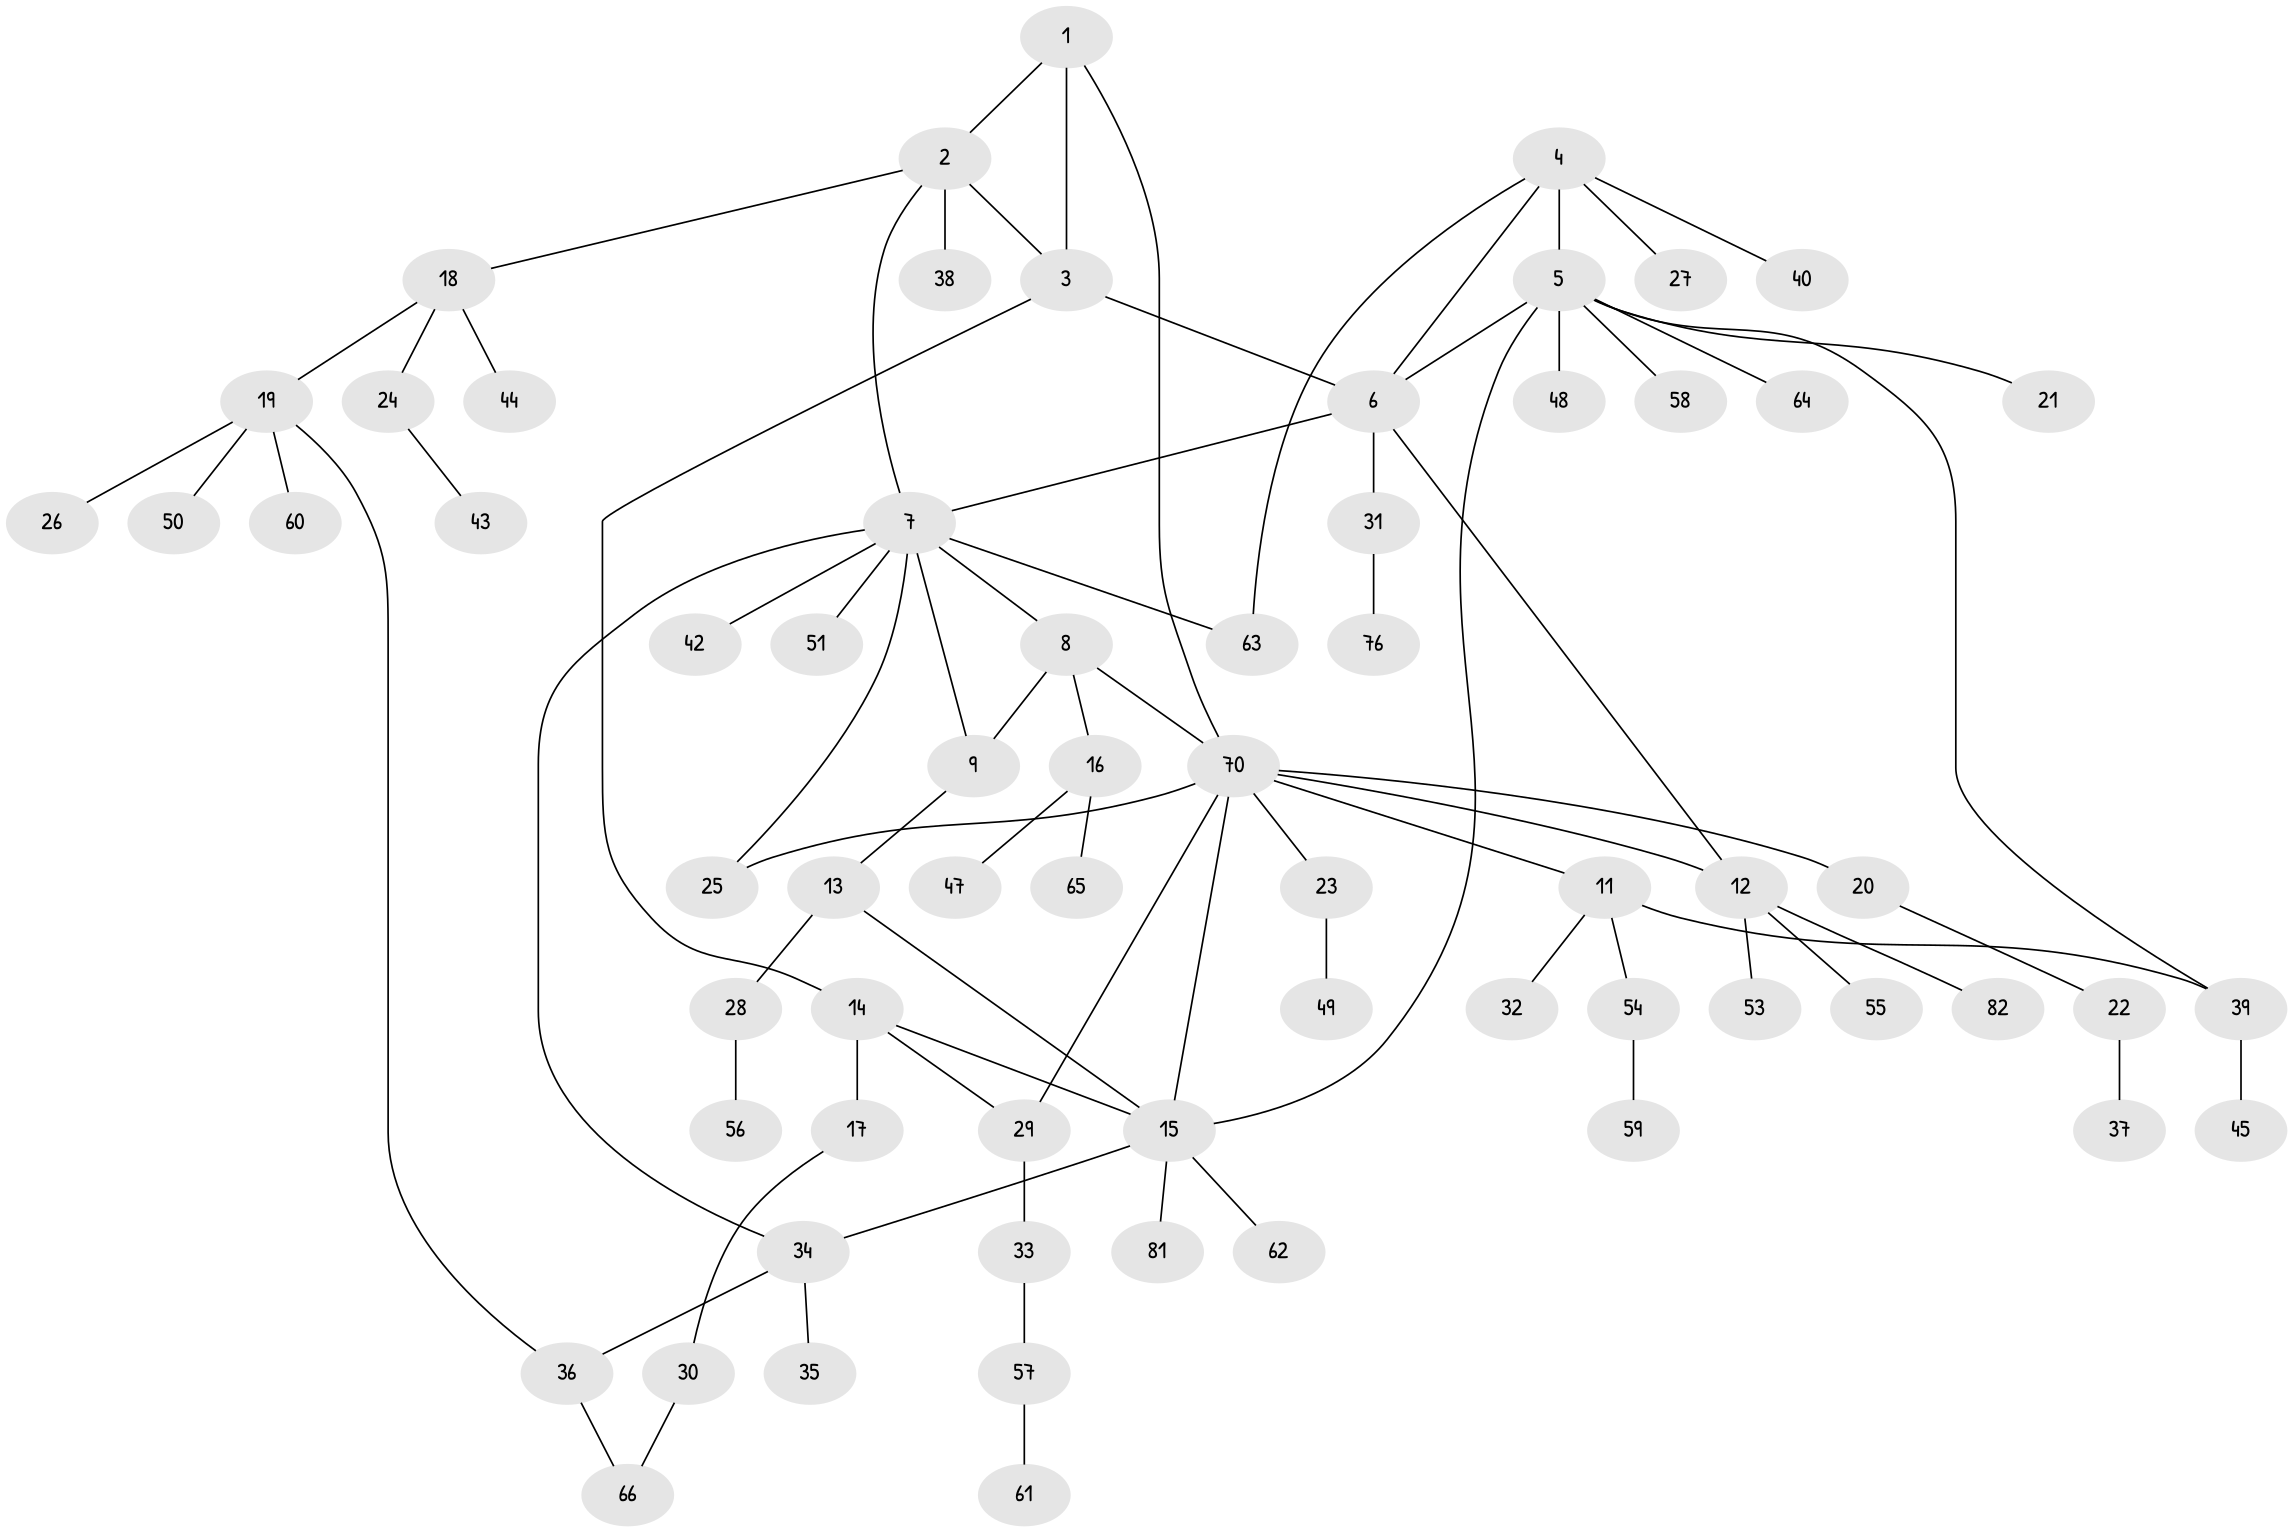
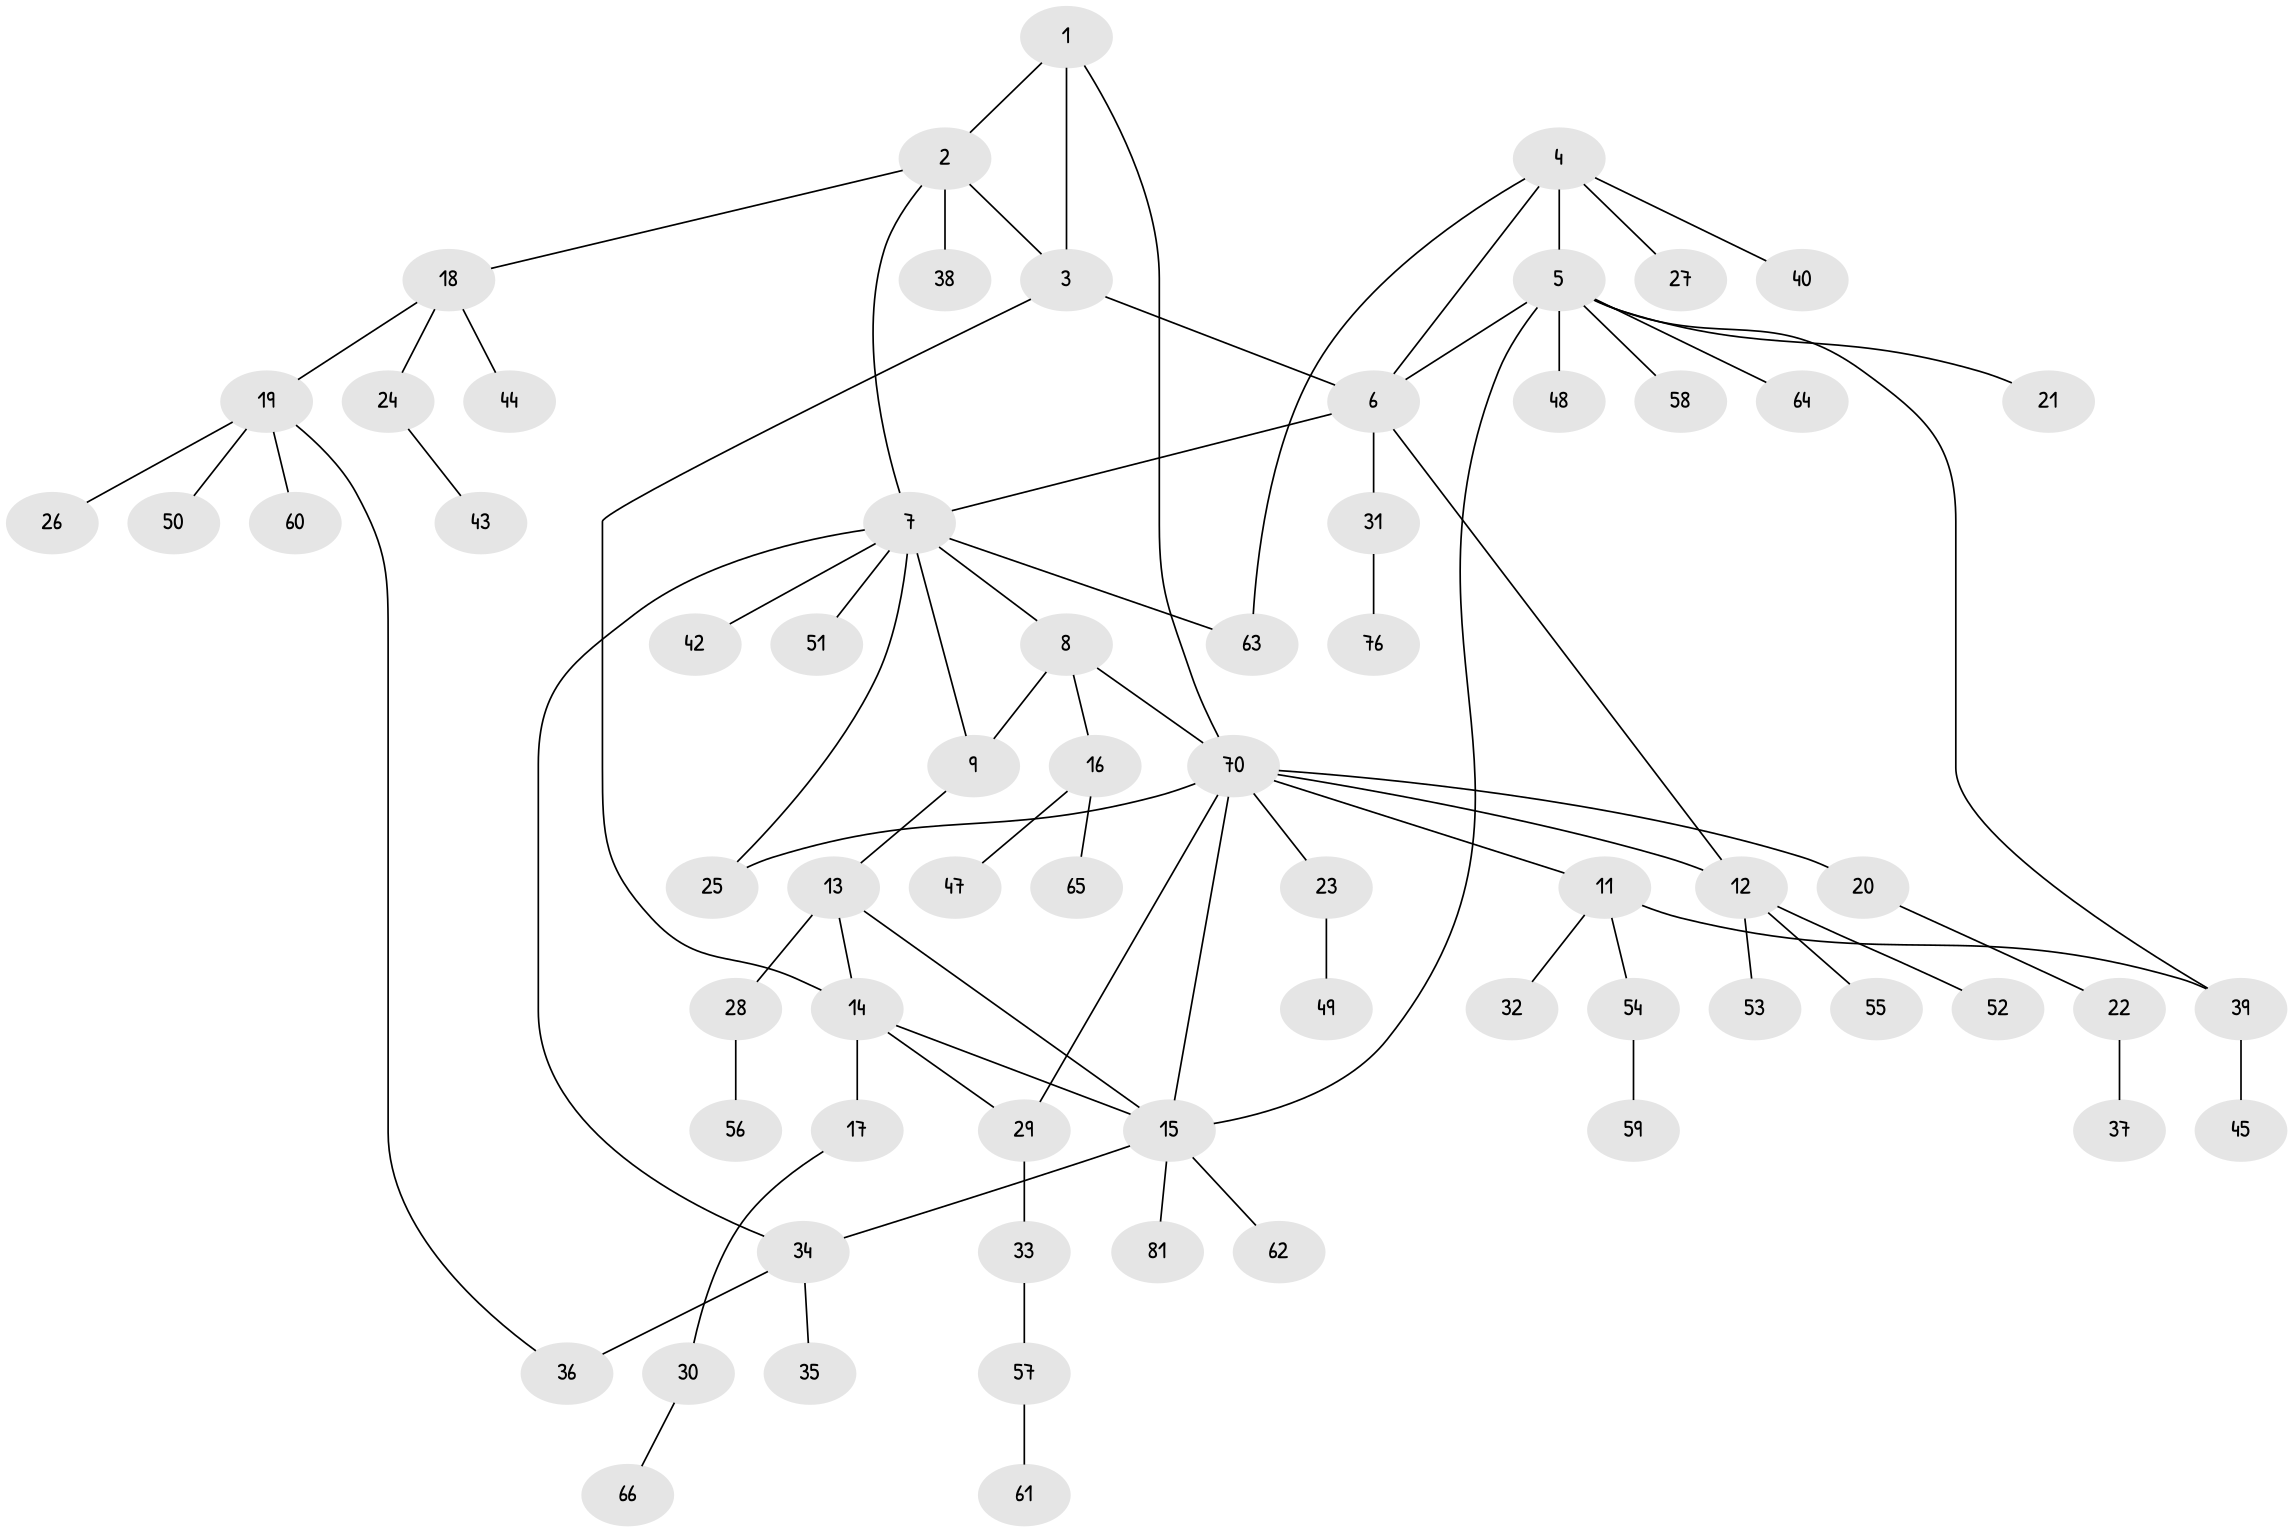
  graph {
    fontname="Patrick Hand"
    node [color=gray90 fontname="Patrick Hand" style=filled]
    edge [fontname="Patrick Hand"]
    1
    2
    3
    n4 [label=70]
    7
    18
    38
    6
    14
    15
    12
    25
    11
    20
    23
    29
    63
    8
    9
    34
    42
    51
    19
    24
    44
    31
    17
    4
    5
    27
    40
    21
    39
    48
    58
    64
    n37 [label=81]
    62
    45
-   52 [label=82]
+   52
    53
    55
    n43 [label=76]
    16
    13
    36
    35
    47
    65
    28
    32
    54
    22
    49
    33
    59
    56
    30
    66
    26
    50
    60
    43
    37
    57
    61
    1 -- 2
    1 -- 3
    1 -- n4
    2 -- 3
    2 -- 7
    2 -- 18
    2 -- 38
    3 -- 6
    3 -- 14
    n4 -- 15
    n4 -- 12
    n4 -- 25
    n4 -- 11
    n4 -- 20
    n4 -- 23
    n4 -- 29
    7 -- 25
    7 -- 63
    7 -- 8
    7 -- 9
    7 -- 34
    7 -- 42
    7 -- 51
    18 -- 19
    18 -- 24
    18 -- 44
    6 -- 7
    6 -- 12
    6 -- 31
    14 -- 15
    14 -- 29
    14 -- 17
    15 -- 34
    15 -- n37
    15 -- 62
    12 -- 52
    12 -- 53
    12 -- 55
    11 -- 39
    11 -- 32
    11 -- 54
    20 -- 22
    23 -- 49
    29 -- 33
    8 -- n4
    8 -- 9
    8 -- 16
    9 -- 13
    34 -- 36
    34 -- 35
    19 -- 36
    19 -- 26
    19 -- 50
    19 -- 60
    24 -- 43
    31 -- n43
    17 -- 30
    4 -- 6
    4 -- 63
    4 -- 5
    4 -- 27
    4 -- 40
    5 -- 6
    5 -- 15
    5 -- 21
    5 -- 39
    5 -- 48
    5 -- 58
    5 -- 64
    39 -- 45
    16 -- 47
    16 -- 65
+   13 -- 14
    13 -- 15
    13 -- 28
-   36 -- 66
    28 -- 56
    54 -- 59
    22 -- 37
    33 -- 57
    30 -- 66
    57 -- 61
  }
